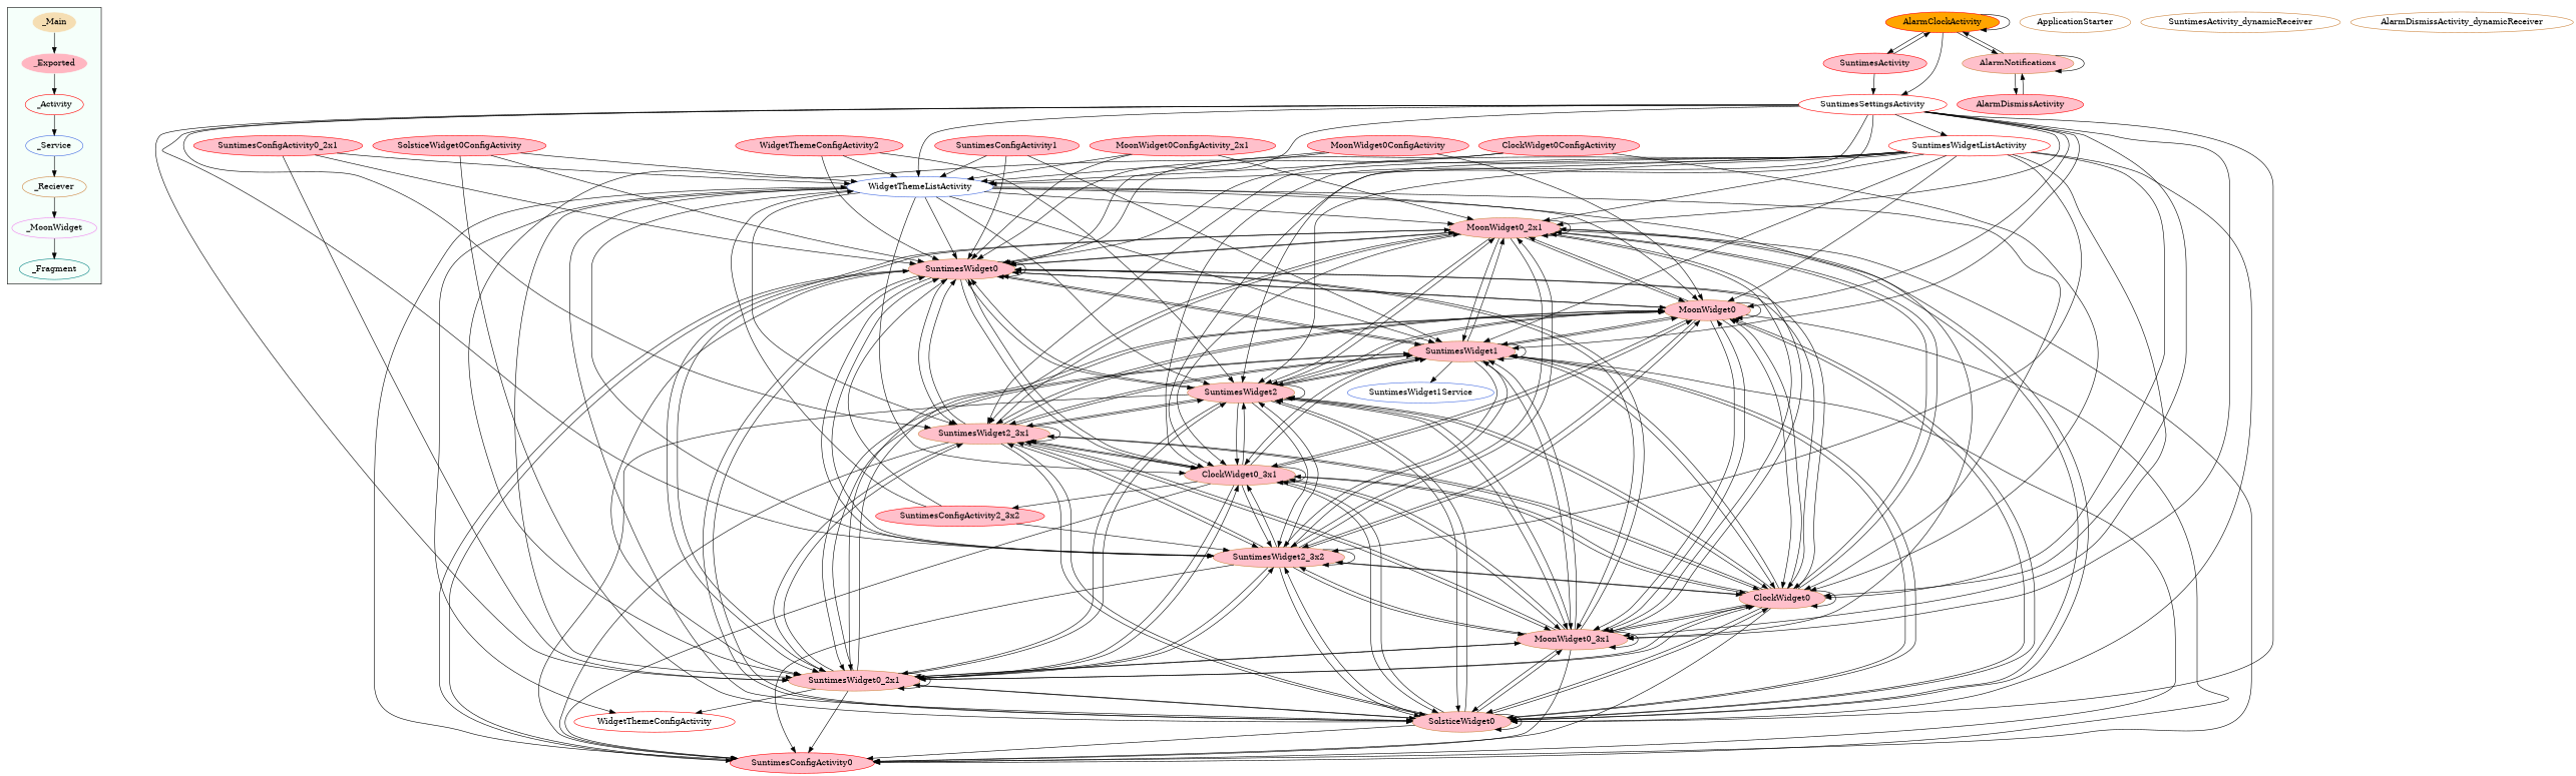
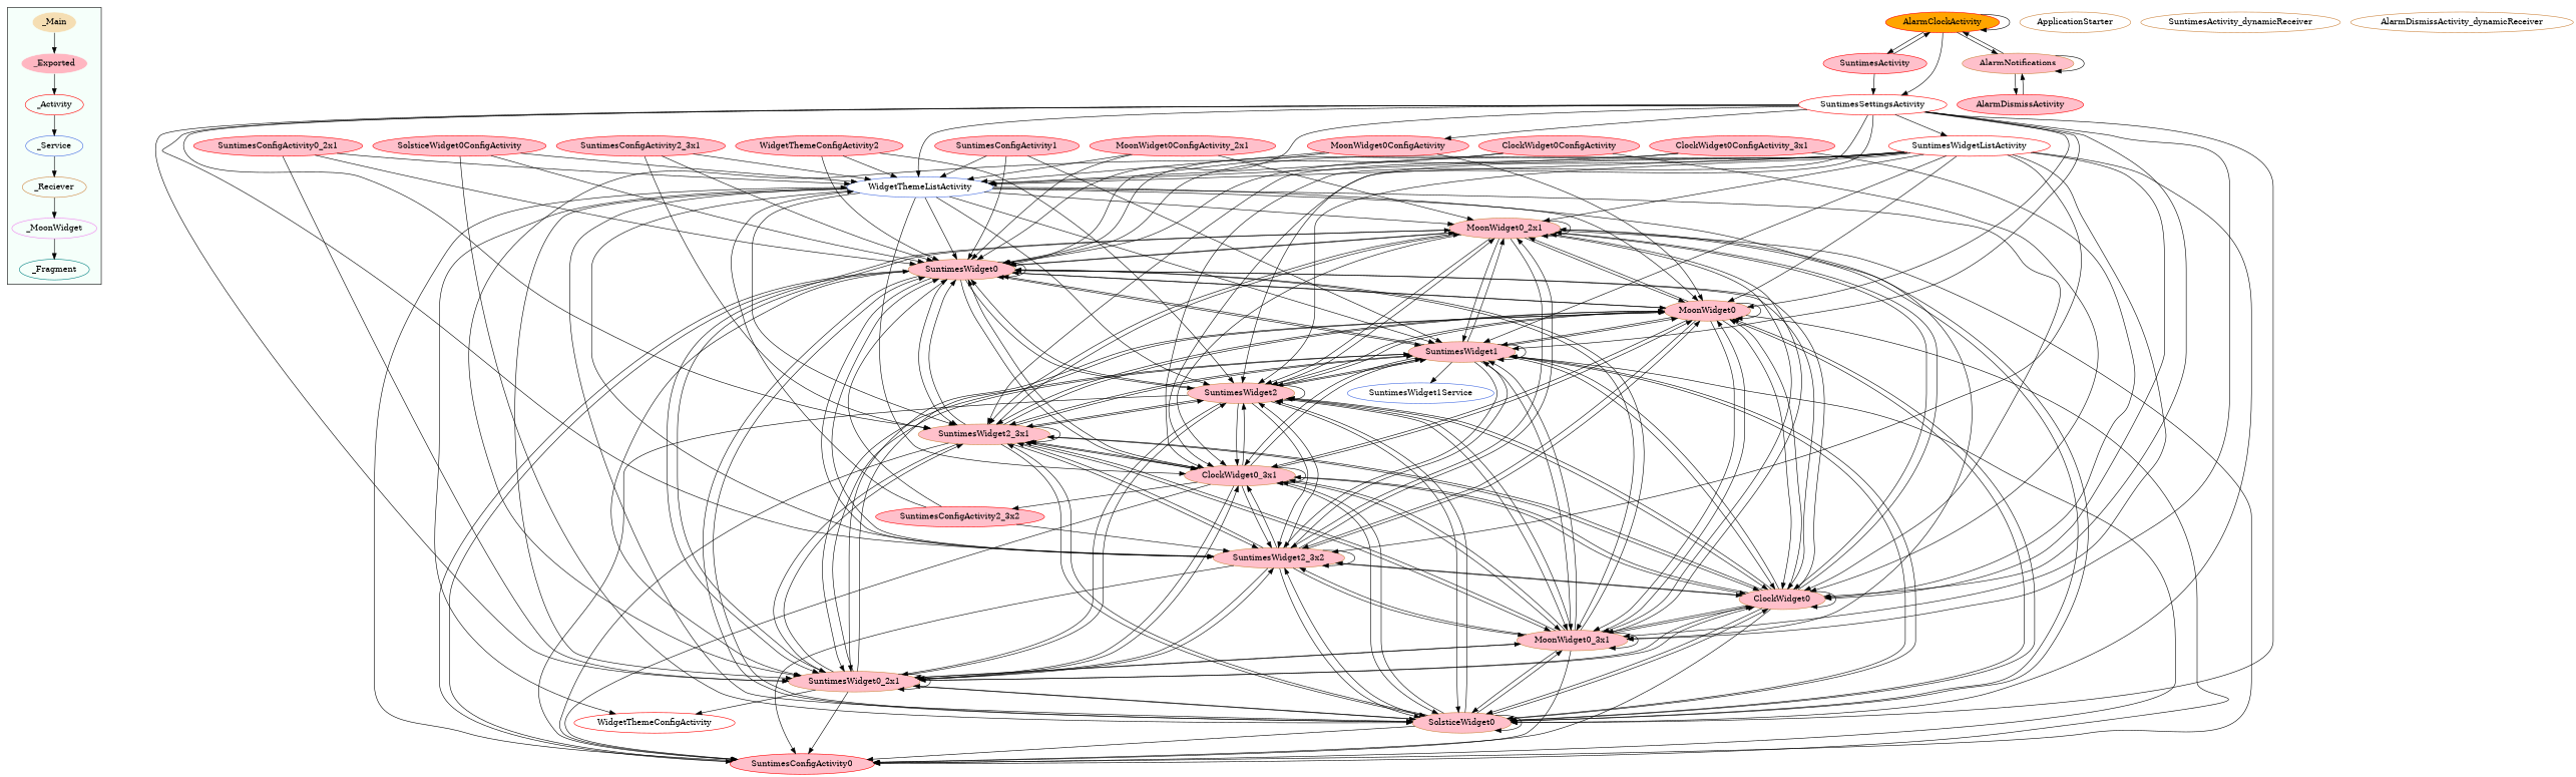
  digraph {
    fontname="DejaVu Serif"
    node [color=red fontname="DejaVu Serif" fillcolor=pink style=filled]
    edge [fontname="DejaVu Serif"]
    _Activity [fillcolor="" style=""]
    _Service [color=royalblue fillcolor="" style=""]
    _Reciever [color=peru fillcolor="" style=""]
    n4 [color=violet label=_MoonWidget fillcolor="" style=""]
    _Fragment [color=teal fillcolor="" style=""]
    _Main [color=mintcream fillcolor=wheat]
    _Exported [color=mintcream fillcolor=lightpink]
    WidgetThemeListActivity [color=royalblue fillcolor="" style=""]
    MoonWidget0ConfigActivity_2x1
    MoonWidget0_2x1 [color=peru]
    SuntimesWidget0 [color=peru]
    MoonWidget0 [color=peru]
    SolsticeWidget0 [color=peru]
    SuntimesWidget0_2x1 [color=peru]
    MoonWidget0_3x1 [color=peru]
    ClockWidget0 [color=peru]
    SuntimesWidget2_3x2 [color=peru]
    ClockWidget0_3x1 [color=peru]
    SuntimesWidget2_3x1 [color=peru]
    SuntimesWidget2 [color=peru]
    SuntimesWidget1 [color=peru]
    WidgetThemeConfigActivity [fillcolor="" style=""]
    SuntimesConfigActivity0
    SuntimesWidgetListActivity [fillcolor="" style=""]
    SuntimesConfigActivity2_3x2
    SuntimesWidget1Service [color=royalblue fillcolor="" style=""]
    SuntimesConfigActivity0_2x1
    SolsticeWidget0ConfigActivity
    MoonWidget0ConfigActivity
    ClockWidget0ConfigActivity
+   ClockWidget0ConfigActivity_3x1
    SuntimesSettingsActivity [fillcolor="" style=""]
    AlarmNotifications [color=peru]
    AlarmDismissActivity
    AlarmClockActivity [fillcolor=orange]
    SuntimesActivity
    SuntimesConfigActivity1
    n38 [label=WidgetThemeConfigActivity2]
+   SuntimesConfigActivity2_3x1
    ApplicationStarter [color=peru fillcolor="" style=""]
    SuntimesActivity_dynamicReceiver [color=peru fillcolor="" style=""]
    AlarmDismissActivity_dynamicReceiver [color=peru fillcolor="" style=""]
    subgraph cluster_1 {
      bgcolor=mintcream
      _Activity
      _Service
      _Reciever
      n4
      _Fragment
      _Main
      _Exported
    }
    _Activity -> _Service
    _Service -> _Reciever
    _Reciever -> n4
    n4 -> _Fragment
    _Main -> _Exported
    _Exported -> _Activity
    WidgetThemeListActivity -> MoonWidget0_2x1
    WidgetThemeListActivity -> SuntimesWidget0
    WidgetThemeListActivity -> MoonWidget0
    WidgetThemeListActivity -> SolsticeWidget0
    WidgetThemeListActivity -> SuntimesWidget0_2x1
    WidgetThemeListActivity -> MoonWidget0_3x1
    WidgetThemeListActivity -> ClockWidget0
    WidgetThemeListActivity -> SuntimesWidget2_3x2
    WidgetThemeListActivity -> ClockWidget0_3x1
    WidgetThemeListActivity -> SuntimesWidget2_3x1
    WidgetThemeListActivity -> SuntimesWidget2
    WidgetThemeListActivity -> SuntimesWidget1
    WidgetThemeListActivity -> WidgetThemeConfigActivity
    MoonWidget0ConfigActivity_2x1 -> WidgetThemeListActivity
    MoonWidget0ConfigActivity_2x1 -> MoonWidget0_2x1
    MoonWidget0ConfigActivity_2x1 -> SuntimesWidget0
    MoonWidget0_2x1 -> MoonWidget0_2x1
    MoonWidget0_2x1 -> SuntimesWidget0
    MoonWidget0_2x1 -> MoonWidget0
    MoonWidget0_2x1 -> SolsticeWidget0
    MoonWidget0_2x1 -> SuntimesWidget0_2x1
    MoonWidget0_2x1 -> MoonWidget0_3x1
    MoonWidget0_2x1 -> ClockWidget0
    MoonWidget0_2x1 -> SuntimesWidget2_3x2
    MoonWidget0_2x1 -> ClockWidget0_3x1
    MoonWidget0_2x1 -> SuntimesWidget2_3x1
    MoonWidget0_2x1 -> SuntimesWidget2
    MoonWidget0_2x1 -> SuntimesWidget1
    MoonWidget0_2x1 -> SuntimesConfigActivity0
    SuntimesWidget0 -> MoonWidget0_2x1
    SuntimesWidget0 -> SuntimesWidget0
    SuntimesWidget0 -> MoonWidget0
    SuntimesWidget0 -> SolsticeWidget0
    SuntimesWidget0 -> SuntimesWidget0_2x1
    SuntimesWidget0 -> MoonWidget0_3x1
    SuntimesWidget0 -> ClockWidget0
    SuntimesWidget0 -> SuntimesWidget2_3x2
    SuntimesWidget0 -> ClockWidget0_3x1
    SuntimesWidget0 -> SuntimesWidget2_3x1
    SuntimesWidget0 -> SuntimesWidget2
    SuntimesWidget0 -> SuntimesWidget1
    SuntimesWidget0 -> SuntimesConfigActivity0
    MoonWidget0 -> MoonWidget0_2x1
    MoonWidget0 -> SuntimesWidget0
    MoonWidget0 -> MoonWidget0
    MoonWidget0 -> SolsticeWidget0
    MoonWidget0 -> SuntimesWidget0_2x1
    MoonWidget0 -> MoonWidget0_3x1
    MoonWidget0 -> ClockWidget0
    MoonWidget0 -> SuntimesWidget2_3x2
    MoonWidget0 -> ClockWidget0_3x1
    MoonWidget0 -> SuntimesWidget2_3x1
    MoonWidget0 -> SuntimesWidget2
    MoonWidget0 -> SuntimesWidget1
    MoonWidget0 -> SuntimesConfigActivity0
    SolsticeWidget0 -> MoonWidget0_2x1
    SolsticeWidget0 -> SuntimesWidget0
    SolsticeWidget0 -> MoonWidget0
    SolsticeWidget0 -> SolsticeWidget0
    SolsticeWidget0 -> SuntimesWidget0_2x1
    SolsticeWidget0 -> MoonWidget0_3x1
    SolsticeWidget0 -> ClockWidget0
    SolsticeWidget0 -> SuntimesWidget2_3x2
    SolsticeWidget0 -> ClockWidget0_3x1
    SolsticeWidget0 -> SuntimesWidget2_3x1
    SolsticeWidget0 -> SuntimesWidget2
    SolsticeWidget0 -> SuntimesWidget1
    SolsticeWidget0 -> SuntimesConfigActivity0
    SuntimesWidget0_2x1 -> MoonWidget0_2x1
    SuntimesWidget0_2x1 -> MoonWidget0
    SuntimesWidget0_2x1 -> SolsticeWidget0
    SuntimesWidget0_2x1 -> SuntimesWidget0_2x1
    SuntimesWidget0_2x1 -> MoonWidget0_3x1
    SuntimesWidget0_2x1 -> ClockWidget0
    SuntimesWidget0_2x1 -> SuntimesWidget2_3x2
    SuntimesWidget0_2x1 -> ClockWidget0_3x1
    SuntimesWidget0_2x1 -> SuntimesWidget2_3x1
    SuntimesWidget0_2x1 -> SuntimesWidget2
    SuntimesWidget0_2x1 -> SuntimesWidget1
    SuntimesWidget0_2x1 -> WidgetThemeConfigActivity
    SuntimesWidget0_2x1 -> SuntimesConfigActivity0
    MoonWidget0_3x1 -> MoonWidget0_2x1
    MoonWidget0_3x1 -> SuntimesWidget0
    MoonWidget0_3x1 -> MoonWidget0
    MoonWidget0_3x1 -> SolsticeWidget0
    MoonWidget0_3x1 -> SuntimesWidget0_2x1
    MoonWidget0_3x1 -> MoonWidget0_3x1
    MoonWidget0_3x1 -> ClockWidget0
    MoonWidget0_3x1 -> SuntimesWidget2_3x2
    MoonWidget0_3x1 -> ClockWidget0_3x1
    MoonWidget0_3x1 -> SuntimesWidget2_3x1
    MoonWidget0_3x1 -> SuntimesWidget2
    MoonWidget0_3x1 -> SuntimesWidget1
    MoonWidget0_3x1 -> SuntimesConfigActivity0
    ClockWidget0 -> MoonWidget0_2x1
    ClockWidget0 -> SuntimesWidget0
    ClockWidget0 -> MoonWidget0
    ClockWidget0 -> SolsticeWidget0
    ClockWidget0 -> SuntimesWidget0_2x1
    ClockWidget0 -> MoonWidget0_3x1
    ClockWidget0 -> ClockWidget0
    ClockWidget0 -> SuntimesWidget2_3x2
    ClockWidget0 -> ClockWidget0_3x1
    ClockWidget0 -> SuntimesWidget2_3x1
    ClockWidget0 -> SuntimesWidget2
    ClockWidget0 -> SuntimesWidget1
    ClockWidget0 -> SuntimesConfigActivity0
    SuntimesWidget2_3x2 -> MoonWidget0_2x1
    SuntimesWidget2_3x2 -> SuntimesWidget0
    SuntimesWidget2_3x2 -> MoonWidget0
    SuntimesWidget2_3x2 -> SolsticeWidget0
    SuntimesWidget2_3x2 -> SuntimesWidget0_2x1
    SuntimesWidget2_3x2 -> MoonWidget0_3x1
    SuntimesWidget2_3x2 -> ClockWidget0
    SuntimesWidget2_3x2 -> SuntimesWidget2_3x2
    SuntimesWidget2_3x2 -> ClockWidget0_3x1
    SuntimesWidget2_3x2 -> SuntimesWidget2_3x1
    SuntimesWidget2_3x2 -> SuntimesWidget2
    SuntimesWidget2_3x2 -> SuntimesWidget1
    SuntimesWidget2_3x2 -> SuntimesConfigActivity0
    ClockWidget0_3x1 -> SuntimesWidget0
    ClockWidget0_3x1 -> MoonWidget0
    ClockWidget0_3x1 -> SolsticeWidget0
    ClockWidget0_3x1 -> SuntimesWidget0_2x1
    ClockWidget0_3x1 -> MoonWidget0_3x1
    ClockWidget0_3x1 -> ClockWidget0
    ClockWidget0_3x1 -> SuntimesWidget2_3x2
    ClockWidget0_3x1 -> ClockWidget0_3x1
    ClockWidget0_3x1 -> SuntimesWidget2_3x1
    ClockWidget0_3x1 -> SuntimesWidget2
    ClockWidget0_3x1 -> SuntimesWidget1
    ClockWidget0_3x1 -> SuntimesConfigActivity0
    ClockWidget0_3x1 -> SuntimesConfigActivity2_3x2
    SuntimesWidget2_3x1 -> MoonWidget0_2x1
    SuntimesWidget2_3x1 -> SuntimesWidget0
    SuntimesWidget2_3x1 -> MoonWidget0
    SuntimesWidget2_3x1 -> SolsticeWidget0
    SuntimesWidget2_3x1 -> SuntimesWidget0_2x1
    SuntimesWidget2_3x1 -> MoonWidget0_3x1
    SuntimesWidget2_3x1 -> ClockWidget0
    SuntimesWidget2_3x1 -> SuntimesWidget2_3x2
    SuntimesWidget2_3x1 -> ClockWidget0_3x1
    SuntimesWidget2_3x1 -> SuntimesWidget2_3x1
    SuntimesWidget2_3x1 -> SuntimesWidget2
    SuntimesWidget2_3x1 -> SuntimesWidget1
    SuntimesWidget2_3x1 -> SuntimesConfigActivity0
    SuntimesWidget2 -> MoonWidget0_2x1
    SuntimesWidget2 -> SuntimesWidget0
    SuntimesWidget2 -> MoonWidget0
    SuntimesWidget2 -> SolsticeWidget0
    SuntimesWidget2 -> SuntimesWidget0_2x1
    SuntimesWidget2 -> MoonWidget0_3x1
    SuntimesWidget2 -> ClockWidget0
    SuntimesWidget2 -> SuntimesWidget2_3x2
    SuntimesWidget2 -> ClockWidget0_3x1
    SuntimesWidget2 -> SuntimesWidget2_3x1
    SuntimesWidget2 -> SuntimesWidget2
    SuntimesWidget2 -> SuntimesWidget1
    SuntimesWidget2 -> SuntimesConfigActivity0
    SuntimesWidget1 -> MoonWidget0_2x1
    SuntimesWidget1 -> SuntimesWidget0
    SuntimesWidget1 -> MoonWidget0
    SuntimesWidget1 -> SolsticeWidget0
    SuntimesWidget1 -> SuntimesWidget0_2x1
    SuntimesWidget1 -> MoonWidget0_3x1
    SuntimesWidget1 -> ClockWidget0
    SuntimesWidget1 -> SuntimesWidget2_3x2
    SuntimesWidget1 -> ClockWidget0_3x1
    SuntimesWidget1 -> SuntimesWidget2_3x1
    SuntimesWidget1 -> SuntimesWidget2
    SuntimesWidget1 -> SuntimesWidget1
    SuntimesWidget1 -> SuntimesConfigActivity0
    SuntimesWidget1 -> SuntimesWidget1Service
    SuntimesConfigActivity0 -> WidgetThemeListActivity
    SuntimesConfigActivity0 -> SuntimesWidget0
    SuntimesWidgetListActivity -> WidgetThemeListActivity
    SuntimesWidgetListActivity -> MoonWidget0_2x1
    SuntimesWidgetListActivity -> SuntimesWidget0
    SuntimesWidgetListActivity -> MoonWidget0
    SuntimesWidgetListActivity -> SolsticeWidget0
    SuntimesWidgetListActivity -> SuntimesWidget0_2x1
    SuntimesWidgetListActivity -> MoonWidget0_3x1
    SuntimesWidgetListActivity -> ClockWidget0
    SuntimesWidgetListActivity -> SuntimesWidget2_3x2
    SuntimesWidgetListActivity -> ClockWidget0_3x1
    SuntimesWidgetListActivity -> SuntimesWidget2_3x1
    SuntimesWidgetListActivity -> SuntimesWidget2
    SuntimesWidgetListActivity -> SuntimesWidget1
    SuntimesConfigActivity2_3x2 -> WidgetThemeListActivity
    SuntimesConfigActivity2_3x2 -> SuntimesWidget0
    SuntimesConfigActivity2_3x2 -> SuntimesWidget2_3x2
    SuntimesConfigActivity0_2x1 -> WidgetThemeListActivity
    SuntimesConfigActivity0_2x1 -> SuntimesWidget0
    SuntimesConfigActivity0_2x1 -> SuntimesWidget0_2x1
    SolsticeWidget0ConfigActivity -> WidgetThemeListActivity
    SolsticeWidget0ConfigActivity -> SuntimesWidget0
    SolsticeWidget0ConfigActivity -> SolsticeWidget0
    MoonWidget0ConfigActivity -> WidgetThemeListActivity
    MoonWidget0ConfigActivity -> SuntimesWidget0
    MoonWidget0ConfigActivity -> MoonWidget0
    ClockWidget0ConfigActivity -> WidgetThemeListActivity
    ClockWidget0ConfigActivity -> SuntimesWidget0
    ClockWidget0ConfigActivity -> ClockWidget0
+   ClockWidget0ConfigActivity_3x1 -> WidgetThemeListActivity
+   ClockWidget0ConfigActivity_3x1 -> SuntimesWidget0
+   ClockWidget0ConfigActivity_3x1 -> ClockWidget0
    SuntimesSettingsActivity -> WidgetThemeListActivity
-   SuntimesSettingsActivity -> MoonWidget0_2x1
+   SuntimesSettingsActivity -> MoonWidget0ConfigActivity
    SuntimesSettingsActivity -> SuntimesWidget0
    SuntimesSettingsActivity -> MoonWidget0
    SuntimesSettingsActivity -> SolsticeWidget0
    SuntimesSettingsActivity -> SuntimesWidget0_2x1
    SuntimesSettingsActivity -> MoonWidget0_3x1
    SuntimesSettingsActivity -> ClockWidget0
    SuntimesSettingsActivity -> SuntimesWidget2_3x2
    SuntimesSettingsActivity -> ClockWidget0_3x1
    SuntimesSettingsActivity -> SuntimesWidget2_3x1
    SuntimesSettingsActivity -> SuntimesWidget2
    SuntimesSettingsActivity -> SuntimesWidget1
    SuntimesSettingsActivity -> SuntimesWidgetListActivity
    AlarmNotifications -> AlarmNotifications
    AlarmNotifications -> AlarmDismissActivity
    AlarmNotifications -> AlarmClockActivity
    AlarmDismissActivity -> AlarmNotifications
    AlarmClockActivity -> SuntimesSettingsActivity
    AlarmClockActivity -> AlarmNotifications
    AlarmClockActivity -> AlarmClockActivity
    AlarmClockActivity -> SuntimesActivity
    SuntimesActivity -> SuntimesSettingsActivity
    SuntimesActivity -> AlarmClockActivity
    SuntimesConfigActivity1 -> WidgetThemeListActivity
    SuntimesConfigActivity1 -> SuntimesWidget0
    SuntimesConfigActivity1 -> SuntimesWidget1
    n38 -> WidgetThemeListActivity
    n38 -> SuntimesWidget0
    n38 -> SuntimesWidget2
+   SuntimesConfigActivity2_3x1 -> WidgetThemeListActivity
+   SuntimesConfigActivity2_3x1 -> SuntimesWidget0
+   SuntimesConfigActivity2_3x1 -> SuntimesWidget2_3x1
  }
